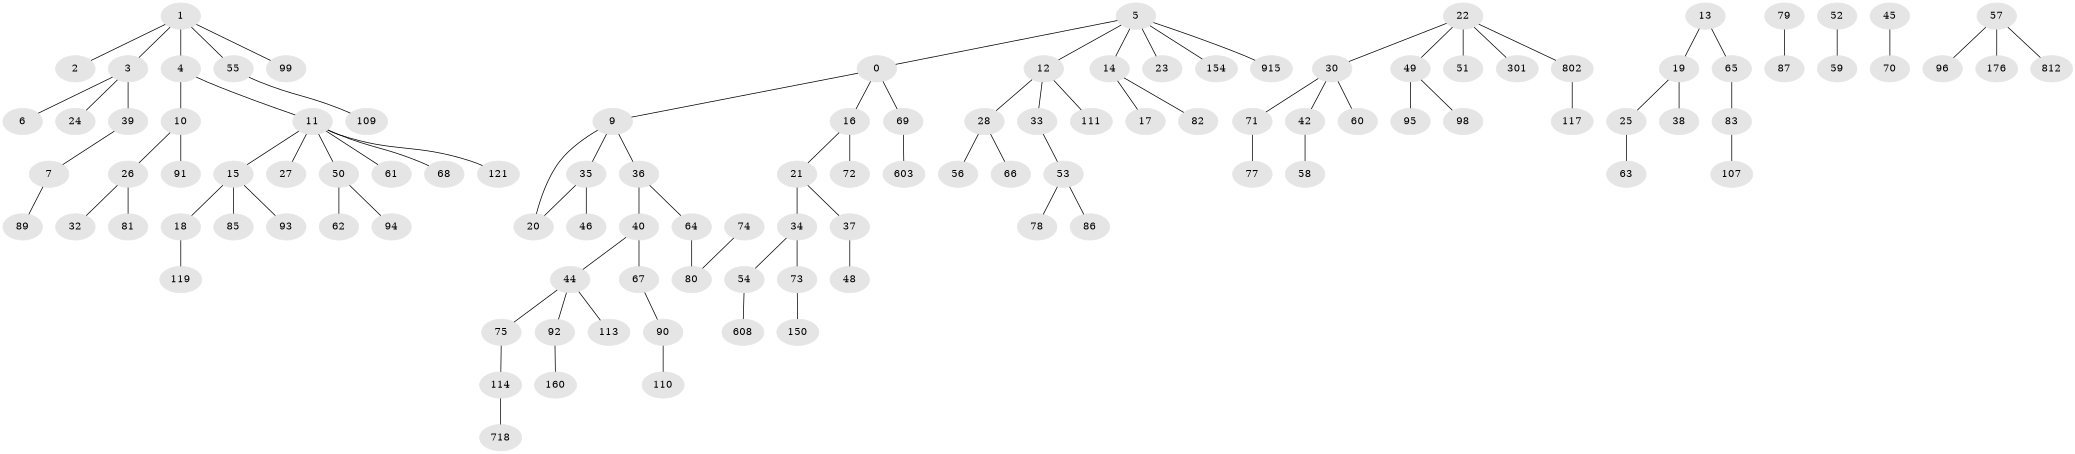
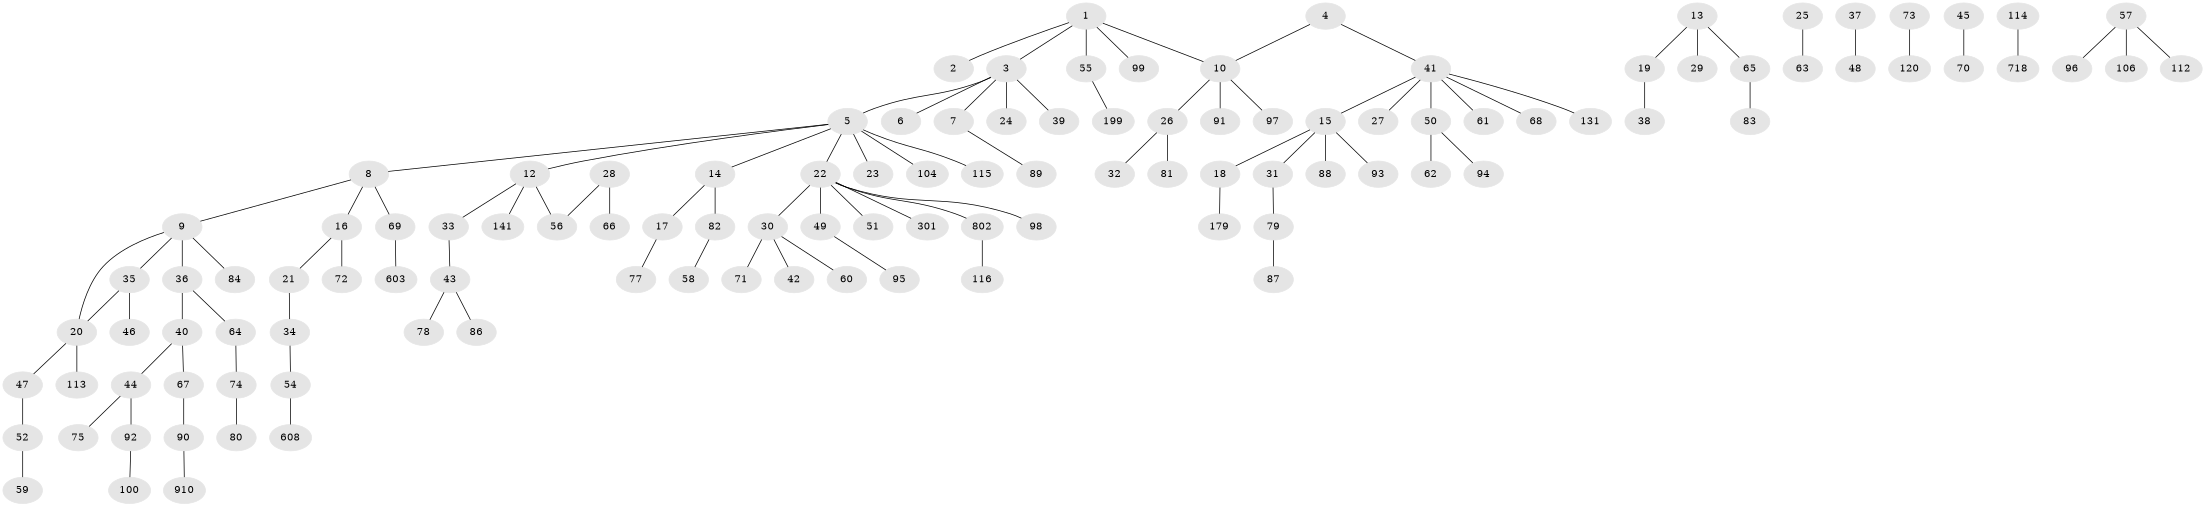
  graph {
    node [color=gray90 style=filled]
    1
    2
    3
    4
    55
    99
    5
    6
    7
    24
    39
    10
-   11
-   109
-   8 [label=0]
+   11 [label=41]
+   109 [label=199]
+   8
    12
    14
    22
    23
-   104 [label=154]
-   115 [label=915]
+   104
+   115
    89
    26
    91
+   97
    15
    27
    50
    61
    68
-   121
+   121 [label=131]
    9
    16
    69
    28
    33
-   111
+   111 [label=141]
    17
    82
    30
    49
    51
    n43 [label=301]
    n44 [label=802]
    20
    35
    36
+   84
    21
    72
    n51 [label=603]
+   47
    46
    40
    64
    13
    19
+   29
    65
    32
    81
    18
-   85
+   31
+   85 [label=88]
    93
    62
    94
    56
    66
-   43 [label=53]
+   43
    25
    38
    83
    71
    77
-   119
+   119 [label=179]
    79
    34
    37
    63
    52
    54
    73
    48
    42
    60
    95
    98
-   117
+   117 [label=116]
    58
    87
    78
    86
    n94 [label=608]
-   120 [label=150]
+   120
    45
    70
    44
    67
    74
    75
    92
    113
    90
    114
-   100 [label=160]
+   100
    59
    57
    96
-   106 [label=176]
-   112 [label=812]
+   106
+   112
    80
-   107
-   110
+   110 [label=910]
    n115 [label=718]
    1 -- 2
    1 -- 3
-   1 -- 4
+   1 -- 10
    1 -- 55
    1 -- 99
+   3 -- 5
    3 -- 6
-   39 -- 7
+   3 -- 7
    3 -- 24
    3 -- 39
    4 -- 10
    4 -- 11
    55 -- 109
    5 -- 8
    5 -- 12
    5 -- 14
+   5 -- 22
    5 -- 23
    5 -- 104
    5 -- 115
    7 -- 89
    10 -- 26
    10 -- 91
+   10 -- 97
    11 -- 15
    11 -- 27
    11 -- 50
    11 -- 61
    11 -- 68
    11 -- 121
    8 -- 9
    8 -- 16
    8 -- 69
-   12 -- 28
+   12 -- 56
    12 -- 33
    12 -- 111
    14 -- 17
    14 -- 82
    22 -- 30
    22 -- 49
    22 -- 51
    22 -- n43
    22 -- n44
    26 -- 32
    26 -- 81
    15 -- 18
+   15 -- 31
    15 -- 85
    15 -- 93
    50 -- 62
    50 -- 94
    9 -- 20
    9 -- 35
    9 -- 36
+   9 -- 84
    16 -- 21
    16 -- 72
    69 -- n51
    28 -- 56
    28 -- 66
    33 -- 43
    30 -- 71
    30 -- 42
    30 -- 60
    49 -- 95
-   49 -- 98
+   22 -- 98
    n44 -- 117
+   20 -- 47
    35 -- 20
    35 -- 46
    36 -- 40
    36 -- 64
    21 -- 34
-   21 -- 37
+   47 -- 52
    40 -- 44
    40 -- 67
-   64 -- 80
+   64 -- 74
    13 -- 19
+   13 -- 29
    13 -- 65
-   19 -- 25
    19 -- 38
    65 -- 83
    18 -- 119
+   31 -- 79
    43 -- 78
    43 -- 86
    25 -- 63
-   83 -- 107
-   71 -- 77
+   17 -- 77
    79 -- 87
    34 -- 54
-   34 -- 73
    37 -- 48
    52 -- 59
    54 -- n94
    73 -- 120
-   42 -- 58
+   82 -- 58
    45 -- 70
    44 -- 75
    44 -- 92
-   44 -- 113
+   20 -- 113
    67 -- 90
    74 -- 80
-   75 -- 114
    92 -- 100
    90 -- 110
    114 -- n115
    57 -- 96
    57 -- 106
    57 -- 112
  }
